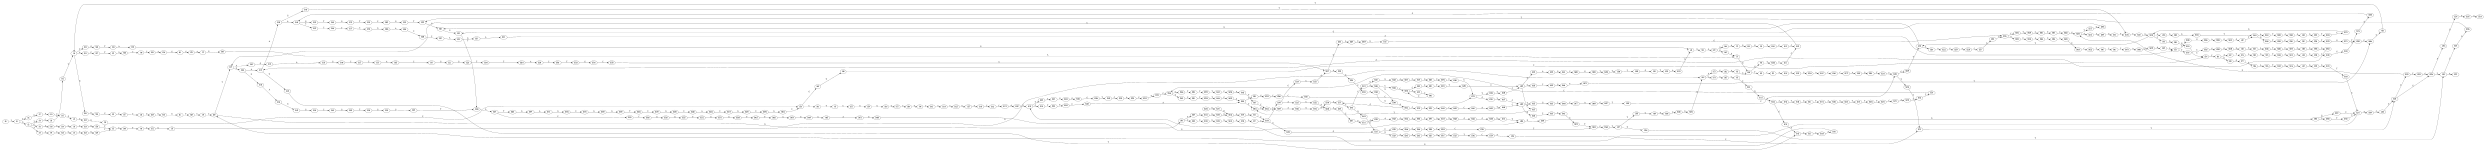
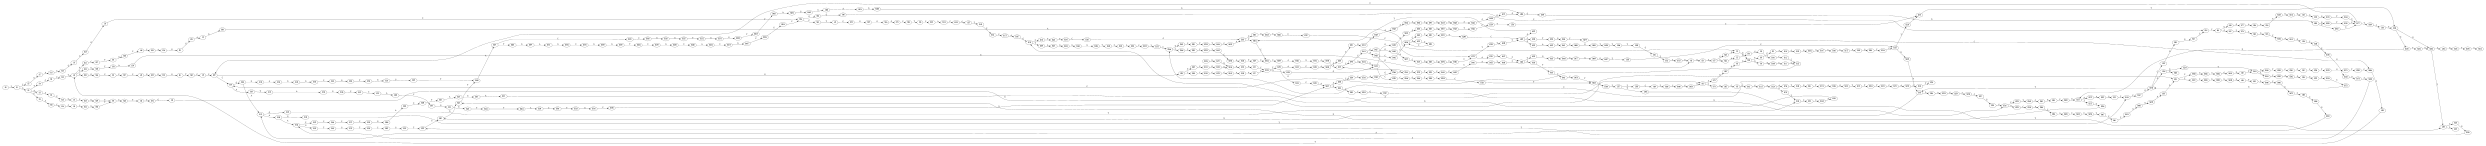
  strict digraph {
    fontname="PT Serif"
    rankdir=LR
    node [fontname="PT Serif"]
    edge [fontname="PT Serif"]
    S0
    S1
    S2
    S3
    S4
    S5
    S6
    S7
    S8
    S9
    S10
    S11
    S12
    S13
    S14
    S15
    S16
    S17
    S18
    S19
    S20
    S21
    S22
    S23
    S24
    S25
    S26
    S27
    S28
    S29
    S30
    S31
    S32
    S33
    S34
    S35
    S36
    S37
    S38
    S39
    S40
    S41
    S42
    S43
    S44
    S45
    S46
    S47
    S48
    S49
    S50
    S51
    S52
    S53
    S54
    S55
    S56
    S57
    S58
    S59
    S60
    S61
    S62
    S63
    S64
    S65
    S66
    S67
    S68
    S69
    S70
    S71
    S72
    S73
    S74
    S75
    S76
    S77
    S78
    S79
    S80
    S81
    S82
    S83
    S84
    S85
    S86
    S87
    S88
    S89
    S90
    S91
    S92
    S93
    S94
    S95
    S96
    S97
    S98
    S99
    S100
    S101
    S102
    S103
    S104
    S105
    S106
    S107
    S108
    S109
    S110
    S111
    S112
    S113
    S114
    S115
    S116
    S117
    S118
    S119
    S120
    S121
    S122
    S123
    S124
    S125
    S126
    S127
    S128
    S129
    S130
    S131
    S132
    S133
    S134
    S135
    S136
    S137
    S138
    S139
    S140
    S141
    S142
    S143
    S144
    S145
    S146
    S147
    S148
    S149
    S150
    S151
    S152
    S153
    S154
    S155
    S156
    S157
    S158
    S159
    S160
    S161
    S162
    S163
    S164
    S165
    S166
    S167
    S168
    S169
    S170
    S171
    S172
    S173
    S174
    S175
    S176
    S177
    S178
    S179
    S180
    S181
    S182
    S183
    S184
    S185
    S186
    S187
    S188
    S189
    S190
    S191
    S192
    S193
    S194
    S195
    S196
    S197
    S198
    S199
    S200
    S201
    S202
    S203
    S204
    S205
    S206
    S207
    S208
    S209
    S210
    S211
    S212
    S213
    S214
    S215
    S216
    S217
    S218
    S219
    S220
    S221
    S222
    S223
    S224
    S225
    S226
    S227
    S228
    S229
    S230
    S231
    S232
    S233
    S234
    S235
    S236
    S237
    S238
    S239
    S240
    S241
    S242
    S243
    S244
    S245
    S246
    S247
    S248
    S249
    S250
    S251
    S252
    S253
    S254
    S255
    S257
    S258
    S259
    S260
    S261
    S262
    S263
    S264
    S265
    S266
    S267
    S268
    S269
    S270
    S271
    S272
    S273
    S274
    S275
    S276
    S256
    S277
    S278
    S279
    S280
    S281
    S282
    S283
    S284
    S285
    S286
    S287
    S288
    S289
    S290
    S291
    S292
    S293
    S294
    S295
    S296
    S297
    S298
    S299
    S300
    S301
    S302
    S303
    S304
    S305
    S306
    S307
    S308
    S309
    S310
    S311
    S312
    S313
    S314
    S315
    S316
    S317
    S318
    S319
    S320
    S321
    S322
    S323
    S324
    S325
    S326
    S327
    S328
    S329
    S330
    S331
    S332
    S333
    S334
    S335
    S336
    S337
    S338
    S339
    S340
    S341
    S342
    S343
    S344
    S345
    S346
    S347
    S348
    S349
    S350
    S351
    S352
    S353
    S354
    S355
    S356
    S357
    S358
    S359
    S360
    S361
    S362
    S363
    S364
    S365
    S366
    S367
    S368
    S369
    S370
    S371
    S372
    S373
    S374
    S375
    S376
    S377
    S378
    S379
    S380
    S381
    S382
    S383
    S384
    S385
    S386
    S387
    S388
    S389
    S390
    S391
    S392
    S393
    S394
    S395
    n397 [label=S796]
    S397
    S398
    S399
    S400
    S401
    S402
    S403
    S404
    S405
    S406
    S407
    S408
    S409
    S410
    S411
    S412
    S413
    S414
    S415
    S416
    S417
    S418
    S419
    S420
    S421
    S422
    S423
    S424
    S425
    S426
    S427
    n429 [label=S828]
    S429
    S430
    S431
    S432
    S433
    S434
    S435
    S436
    S437
    S438
    S439
    S440
    S441
    S442
    S443
    S444
    S445
    S446
    S447
    S448
    S449
    S450
    S451
    S452
    S453
    S454
    S455
    S456
    S457
    S458
    S459
    S460
    S461
    S462
    S463
    S464
    S465
    S466
    S467
    S468
    S469
    S470
    S471
    S472
    S473
    S474
    S475
    S476
    S477
    S478
    S479
    S480
    S481
    S482
    S483
    S484
    S485
    S486
    S487
    S488
    S489
    S490
    S491
    S492
    S493
    S494
    S495
    S496
    S497
    S498
    S499
    S500
    S501
    S502
    S503
    S504
    S505
    S506
    S507
    S508
    S509
    S510
    S511
    S512
    S513
    S0 -> S1 [label=T]
    S1 -> S2 [label=G]
    S1 -> S3 [label=C]
    S2 -> S4 [label=T]
    S2 -> S5 [label=A]
    S2 -> S6 [label=G]
    S3 -> S7 [label=G]
    S4 -> S8 [label=C]
    S5 -> S9 [label=A]
    S6 -> S10 [label=A]
    S7 -> S11 [label=A]
    S8 -> S12 [label=C]
    S9 -> S13 [label=C]
    S10 -> S14 [label=C]
    S11 -> S15 [label=C]
    S12 -> S16 [label=T]
    S13 -> S17 [label=C]
    S14 -> S18 [label=C]
    S15 -> S19 [label=G]
    S16 -> S20 [label=G]
    S16 -> S21 [label=A]
    S16 -> S22 [label=T]
    S17 -> S23 [label=C]
    S18 -> S24 [label=C]
    S19 -> S25 [label=C]
    S20 -> S26 [label=G]
    S21 -> S27 [label=C]
    S22 -> S28 [label=G]
    S23 -> S29 [label=G]
    S24 -> S30 [label=G]
    S25 -> S31 [label=G]
    S26 -> S32 [label=C]
    S27 -> S33 [label=T]
    S28 -> S34 [label=T]
    S29 -> S35 [label=T]
    S30 -> S35 [label=T]
    S31 -> S36 [label=C]
    S32 -> S37 [label=C]
    S33 -> S38 [label=A]
    S34 -> S39 [label=A]
    S35 -> S40 [label=C]
    S36 -> S41 [label=C]
    S36 -> S42 [label=G]
    S37 -> S43 [label=C]
    S38 -> S44 [label=C]
    S39 -> S45 [label=G]
    S40 -> S46 [label=T]
    S41 -> S47 [label=T]
    S42 -> S48 [label=G]
    S43 -> S49 [label=G]
    S44 -> S50 [label=C]
    S45 -> S51 [label=G]
    S46 -> S52 [label=C]
    S47 -> S53 [label=C]
    S48 -> S54 [label=C]
    S49 -> S55 [label=G]
    S50 -> S56 [label=A]
    S51 -> S57 [label=A]
    S52 -> S58 [label=G]
    S53 -> S59 [label=G]
    S54 -> S60 [label=T]
    S55 -> S61 [label=G]
    S56 -> S62 [label=G]
    S57 -> S63 [label=G]
    S57 -> S64 [label=A]
    S58 -> S65 [label=G]
    S59 -> S66 [label=G]
    S60 -> S67 [label=A]
    S60 -> S68 [label=G]
    S61 -> S69 [label=T]
    S62 -> S70 [label=G]
    S63 -> S71 [label=A]
    S64 -> S72 [label=A]
    S65 -> S73 [label=A]
    S65 -> S74 [label=C]
    S66 -> S75 [label=G]
    S67 -> S76 [label=T]
    S68 -> S77 [label=G]
    S69 -> S78 [label=C]
    S70 -> S79 [label=A]
    S71 -> S80 [label=G]
    S72 -> S81 [label=G]
    S73 -> S82 [label=G]
    S74 -> S83 [label=A]
    S75 -> S84 [label=C]
    S76 -> S85 [label=A]
    S77 -> S86 [label=A]
    S78 -> S87 [label=C]
    S79 -> S88 [label=G]
    S80 -> S89 [label=T]
    S80 -> S90 [label=G]
    S81 -> S91 [label=G]
    S82 -> S92 [label=A]
    S83 -> S93 [label=C]
    S84 -> S94 [label=T]
    S85 -> S95 [label=G]
    S86 -> S96 [label=A]
    S87 -> S97 [label=C]
    S87 -> S98 [label=G]
    S88 -> S71 [label=A]
    S89 -> S99 [label=C]
    S90 -> S100 [label=T]
    S91 -> S101 [label=T]
    S92 -> S80 [label=G]
    S93 -> S102 [label=C]
    S94 -> S103 [label=C]
    S95 -> S104 [label=T]
    S96 -> S105 [label=T]
    S97 -> S106 [label=G]
    S97 -> S107 [label=A]
    S98 -> S108 [label=C]
    S98 -> S109 [label=T]
    S99 -> S110 [label=A]
    S100 -> S111 [label=C]
    S101 -> S112 [label=C]
    S102 -> S113 [label=G]
    S103 -> S114 [label=A]
    S104 -> S115 [label=A]
    S105 -> S116 [label=G]
    S106 -> S117 [label=A]
    S106 -> S118 [label=G]
    S107 -> S119 [label=G]
    S108 -> S120 [label=C]
    S109 -> S121 [label=C]
    S110 -> S122 [label=G]
    S111 -> S123 [label=C]
    S112 -> S123 [label=C]
    S113 -> S124 [label=A]
    S114 -> S125 [label=C]
    S115 -> S126 [label=G]
    S116 -> S127 [label=G]
    S117 -> S128 [label=A]
    S117 -> S129 [label=G]
    S118 -> S130 [label=A]
    S119 -> S131 [label=A]
    S120 -> S132 [label=G]
    S121 -> S133 [label=G]
    S122 -> S134 [label=G]
    S123 -> S97 [label=C]
    S124 -> S135 [label=G]
    S124 -> S136 [label=A]
    S125 -> S137 [label=G]
    S126 -> S138 [label=C]
    S127 -> S139 [label=G]
    S128 -> S140 [label=A]
    S128 -> S141 [label=G]
    S129 -> S142 [label=T]
    S130 -> S143 [label=G]
    S131 -> S144 [label=G]
    S132 -> S145 [label=G]
    S133 -> S146 [label=G]
    S134 -> S147 [label=A]
    S135 -> S142 [label=T]
    S136 -> S148 [label=T]
    S137 -> S149 [label=T]
    S138 -> S150 [label=C]
    S139 -> S151 [label=G]
    S140 -> S152 [label=G]
    S140 -> S153 [label=C]
    S141 -> S154 [label=T]
    S142 -> S155 [label=C]
    S143 -> S156 [label=G]
    S144 -> S157 [label=C]
    S145 -> S158 [label=A]
    S146 -> S159 [label=A]
    S147 -> S160 [label=C]
    S148 -> S161 [label=G]
    S149 -> S162 [label=C]
    S150 -> S163 [label=G]
    S151 -> S164 [label=T]
    S152 -> S165 [label=T]
    S153 -> S166 [label=C]
    S154 -> S167 [label=C]
    S155 -> S168 [label=C]
    S156 -> S169 [label=C]
    S157 -> S170 [label=C]
    S158 -> S171 [label=A]
    S159 -> S172 [label=A]
    S160 -> S173 [label=C]
    S161 -> S174 [label=T]
    S162 -> S175 [label=C]
    S163 -> S176 [label=A]
    S164 -> S177 [label=C]
    S165 -> S178 [label=G]
    S166 -> S179 [label=C]
    S167 -> S180 [label=G]
    S168 -> S181 [label=A]
    S169 -> S182 [label=G]
    S170 -> S183 [label=A]
    S171 -> S184 [label=C]
    S172 -> S184 [label=C]
    S173 -> S185 [label=A]
    S174 -> S186 [label=A]
    S175 -> S187 [label=A]
    S176 -> S188 [label=A]
    S177 -> S87 [label=C]
    S177 -> S189 [label=T]
    S178 -> S190 [label=T]
    S179 -> S191 [label=C]
    S180 -> S192 [label=C]
    S180 -> S193 [label=T]
    S180 -> S194 [label=A]
    S181 -> S195 [label=G]
    S182 -> S196 [label=T]
    S183 -> S197 [label=C]
    S184 -> S198 [label=A]
    S184 -> S199 [label=T]
    S185 -> S200 [label=G]
    S186 -> S201 [label=G]
    S187 -> S195 [label=G]
    S188 -> S140 [label=A]
    S189 -> S202 [label=C]
    S190 -> S203 [label=C]
    S191 -> S204 [label=G]
    S192 -> S205 [label=G]
    S193 -> S206 [label=A]
    S193 -> S207 [label=G]
    S194 -> S208 [label=G]
    S195 -> S209 [label=T]
    S195 -> S210 [label=C]
    S196 -> S211 [label=G]
    S197 -> S212 [label=G]
    S198 -> S213 [label=G]
    S199 -> S214 [label=G]
    S199 -> S215 [label=A]
    S200 -> S216 [label=T]
    S201 -> S217 [label=T]
    S202 -> S218 [label=T]
    S203 -> S219 [label=G]
    S204 -> S220 [label=A]
    S205 -> S221 [label=G]
    S206 -> S222 [label=A]
    S207 -> S223 [label=G]
-   S208 -> S224 [label=G]
+   S194 -> S224 [label=G]
    S209 -> S225 [label=A]
    S210 -> S226 [label=T]
    S211 -> S227 [label=G]
    S212 -> S228 [label=G]
    S213 -> S229 [label=G]
    S213 -> S230 [label=C]
    S214 -> S231 [label=C]
    S215 -> S232 [label=C]
    S216 -> S233 [label=C]
    S217 -> S234 [label=T]
    S218 -> S235 [label=C]
    S218 -> S236 [label=G]
    S219 -> S237 [label=T]
    S220 -> S238 [label=C]
    S221 -> S54 [label=C]
    S222 -> S239 [label=G]
    S223 -> S240 [label=T]
    S224 -> S241 [label=T]
    S225 -> S242 [label=G]
    S226 -> S243 [label=T]
    S227 -> S240 [label=T]
    S228 -> S244 [label=T]
    S229 -> S245 [label=A]
    S230 -> S246 [label=C]
    S231 -> S247 [label=A]
    S232 -> S248 [label=A]
    S233 -> S249 [label=G]
    S233 -> S250 [label=T]
    S234 -> S251 [label=T]
    S235 -> S252 [label=T]
    S235 -> S253 [label=G]
    S236 -> S254 [label=A]
    S236 -> S255 [label=T]
    S237 -> S207 [label=G]
    S238 -> S257 [label=T]
    S239 -> S258 [label=A]
    S240 -> S259 [label=A]
    S241 -> S260 [label=G]
    S241 -> S261 [label=A]
    S242 -> S262 [label=G]
    S243 -> S263 [label=C]
    S244 -> S264 [label=T]
    S245 -> S265 [label=A]
    S246 -> S266 [label=G]
    S247 -> S267 [label=G]
    S247 -> S268 [label=A]
    S248 -> S269 [label=A]
    S249 -> S193 [label=T]
    S250 -> S270 [label=C]
    S251 -> S271 [label=C]
    S252 -> S236 [label=G]
    S253 -> S272 [label=A]
    S253 -> S273 [label=T]
    S254 -> S274 [label=G]
    S255 -> S275 [label=A]
    S255 -> S276 [label=C]
    S257 -> S278 [label=A]
    S258 -> S279 [label=C]
    S259 -> S280 [label=T]
    S259 -> S281 [label=C]
    S260 -> S282 [label=T]
    S261 -> S283 [label=T]
    S262 -> S284 [label=G]
    S263 -> S285 [label=A]
    S264 -> S286 [label=A]
    S265 -> S287 [label=T]
    S266 -> S288 [label=T]
    S267 -> S289 [label=A]
    S268 -> S290 [label=C]
    S269 -> S291 [label=C]
    S270 -> S218 [label=T]
    S271 -> S292 [label=A]
    S272 -> S293 [label=A]
    S273 -> S294 [label=G]
    S274 -> S295 [label=T]
    S276 -> S296 [label=G]
    S256 -> S277 [label=G]
    S277 -> S146 [label=G]
    S278 -> S297 [label=G]
    S279 -> S298 [label=G]
    S280 -> S299 [label=G]
    S281 -> S300 [label=C]
    S282 -> S301 [label=C]
    S283 -> S302 [label=A]
    S284 -> S303 [label=T]
    S285 -> S304 [label=T]
    S285 -> S305 [label=C]
    S286 -> S306 [label=C]
    S287 -> S307 [label=A]
    S288 -> S308 [label=C]
    S289 -> S309 [label=C]
    S290 -> S310 [label=C]
    S291 -> S311 [label=G]
    S292 -> S312 [label=C]
    S293 -> S313 [label=G]
    S294 -> S223 [label=G]
    S295 -> S314 [label=A]
    S296 -> S237 [label=T]
    S297 -> S315 [label=A]
    S298 -> S316 [label=G]
    S299 -> S317 [label=A]
    S300 -> S318 [label=G]
    S301 -> S319 [label=C]
    S302 -> S320 [label=A]
    S303 -> S321 [label=C]
    S304 -> S322 [label=C]
    S305 -> S323 [label=G]
    S306 -> S324 [label=T]
    S307 -> S325 [label=G]
    S308 -> S326 [label=C]
    S309 -> S327 [label=G]
    S310 -> S328 [label=A]
    S311 -> S329 [label=A]
    S312 -> S330 [label=T]
    S313 -> S154 [label=T]
    S315 -> S331 [label=A]
    S316 -> S332 [label=C]
    S316 -> S333 [label=A]
    S317 -> S334 [label=G]
    S318 -> S335 [label=G]
    S319 -> S336 [label=C]
    S320 -> S337 [label=G]
    S321 -> S338 [label=A]
    S322 -> S339 [label=C]
    S323 -> S340 [label=C]
    S324 -> S341 [label=G]
    S325 -> S342 [label=T]
    S326 -> S343 [label=T]
    S327 -> S316 [label=G]
    S328 -> S344 [label=G]
    S329 -> S345 [label=A]
    S330 -> S346 [label=C]
    S331 -> S347 [label=T]
    S331 -> S348 [label=C]
    S332 -> S349 [label=T]
    S333 -> S350 [label=C]
    S334 -> S351 [label=C]
    S335 -> S352 [label=T]
    S336 -> S353 [label=T]
    S337 -> S354 [label=T]
    S338 -> S355 [label=C]
    S339 -> S356 [label=A]
    S340 -> S357 [label=C]
    S341 -> S358 [label=C]
    S342 -> S359 [label=C]
    S343 -> S360 [label=C]
    S344 -> S361 [label=A]
    S345 -> S362 [label=A]
    S346 -> S363 [label=G]
    S346 -> S364 [label=C]
    S347 -> S365 [label=C]
    S348 -> S366 [label=G]
    S349 -> S367 [label=C]
    S350 -> S368 [label=A]
    S351 -> S369 [label=G]
    S352 -> S370 [label=G]
    S353 -> S371 [label=G]
    S354 -> S372 [label=C]
    S355 -> S373 [label=T]
    S356 -> S374 [label=G]
    S357 -> S375 [label=C]
    S358 -> S247 [label=A]
    S359 -> S376 [label=T]
    S360 -> S377 [label=T]
    S361 -> S378 [label=C]
    S361 -> S379 [label=A]
    S362 -> S380 [label=A]
    S363 -> S381 [label=C]
    S364 -> S382 [label=T]
    S365 -> S383 [label=G]
    S366 -> S384 [label=A]
    S367 -> S385 [label=T]
    S368 -> S386 [label=C]
    S369 -> S387 [label=G]
    S370 -> S388 [label=G]
    S371 -> S389 [label=T]
    S372 -> S180 [label=G]
    S373 -> S346 [label=C]
    S374 -> S390 [label=A]
    S375 -> S391 [label=A]
    S375 -> S392 [label=T]
    S376 -> S270 [label=C]
    S377 -> S393 [label=T]
    S377 -> S394 [label=G]
    S378 -> S395 [label=T]
    S379 -> n397 [label=C]
    S380 -> S397 [label=C]
    S381 -> S398 [label=T]
    S382 -> S399 [label=T]
    S383 -> S400 [label=G]
    S384 -> S401 [label=G]
    S385 -> S402 [label=C]
    S386 -> S403 [label=A]
    S387 -> S404 [label=T]
    S388 -> S405 [label=T]
    S389 -> S406 [label=C]
    S390 -> S379 [label=A]
    S391 -> S407 [label=T]
    S392 -> S408 [label=T]
    S393 -> S409 [label=C]
    S394 -> S255 [label=T]
    S395 -> S410 [label=C]
    n397 -> S411 [label=C]
    n397 -> S412 [label=A]
    S397 -> S413 [label=A]
    S398 -> S414 [label=T]
    S399 -> S415 [label=T]
    S400 -> S416 [label=G]
    S401 -> S417 [label=G]
    S402 -> S253 [label=G]
    S403 -> S418 [label=C]
    S404 -> S419 [label=C]
    S405 -> S420 [label=T]
    S406 -> S421 [label=C]
    S407 -> S422 [label=C]
    S408 -> S423 [label=C]
    S409 -> S424 [label=T]
    S410 -> S425 [label=C]
    S411 -> S426 [label=A]
    S411 -> S427 [label=G]
    S412 -> S213 [label=G]
    S413 -> n429 [label=G]
    S414 -> S429 [label=C]
    S415 -> S430 [label=C]
    S416 -> S431 [label=T]
    S417 -> S241 [label=T]
    S418 -> S432 [label=C]
    S419 -> S433 [label=G]
    S420 -> S434 [label=A]
    S421 -> S16 [label=T]
    S422 -> S435 [label=T]
    S422 -> S436 [label=G]
    S423 -> S437 [label=A]
    S423 -> S438 [label=C]
    S423 -> S439 [label=G]
    S424 -> S440 [label=C]
    S425 -> S441 [label=C]
    S426 -> S344 [label=G]
    S426 -> S442 [label=C]
    S427 -> S443 [label=G]
    n429 -> S444 [label=A]
    S429 -> S285 [label=A]
    S430 -> S445 [label=A]
    S431 -> S446 [label=A]
    S432 -> S447 [label=T]
    S433 -> S448 [label=C]
    S434 -> S449 [label=G]
    S435 -> S450 [label=G]
    S436 -> S451 [label=T]
    S437 -> S304 [label=T]
    S438 -> S452 [label=T]
    S439 -> S453 [label=A]
    S440 -> S454 [label=G]
    S441 -> S455 [label=A]
    S442 -> S456 [label=C]
    S443 -> S457 [label=A]
    S444 -> S458 [label=A]
    S445 -> S459 [label=T]
    S446 -> S460 [label=T]
    S447 -> S461 [label=C]
    S448 -> S462 [label=A]
    S449 -> S463 [label=A]
    S450 -> S464 [label=C]
    S451 -> S465 [label=C]
    S452 -> S466 [label=G]
    S453 -> S467 [label=G]
    S454 -> S65 [label=G]
    S455 -> S468 [label=T]
    S456 -> S469 [label=C]
    S456 -> S470 [label=A]
    S457 -> S471 [label=C]
    S458 -> S472 [label=G]
    S459 -> S322 [label=C]
    S460 -> S473 [label=C]
    S461 -> S474 [label=T]
    S462 -> S475 [label=C]
    S463 -> S476 [label=A]
    S464 -> S477 [label=C]
    S465 -> S478 [label=C]
    S466 -> S479 [label=T]
    S467 -> S480 [label=C]
    S468 -> S422 [label=C]
    S469 -> S481 [label=C]
    S470 -> S482 [label=C]
    S471 -> S483 [label=G]
    S472 -> S484 [label=G]
    S473 -> S485 [label=C]
    S474 -> S486 [label=A]
    S475 -> S487 [label=G]
    S476 -> S488 [label=G]
    S477 -> S489 [label=A]
    S478 -> S343 [label=T]
    S479 -> S406 [label=C]
    S480 -> S490 [label=G]
    S481 -> S491 [label=T]
    S482 -> S456 [label=C]
    S483 -> S492 [label=C]
    S484 -> S493 [label=G]
    S485 -> S494 [label=C]
    S486 -> S495 [label=G]
    S487 -> S496 [label=C]
    S488 -> S484 [label=G]
    S489 -> S497 [label=G]
    S490 -> S498 [label=T]
    S491 -> S499 [label=T]
    S492 -> S500 [label=C]
    S493 -> S501 [label=G]
    S494 -> S502 [label=G]
    S495 -> S503 [label=A]
    S496 -> S504 [label=G]
    S497 -> S505 [label=T]
    S498 -> S506 [label=T]
    S499 -> S423 [label=C]
    S500 -> S375 [label=C]
    S501 -> S507 [label=G]
    S501 -> S508 [label=G]
    S502 -> S117 [label=A]
    S503 -> S331 [label=A]
    S504 -> S36 [label=C]
    S505 -> S233 [label=C]
    S506 -> S509 [label=T]
    S507 -> S177 [label=C]
    S508 -> S510 [label=T]
    S509 -> S511 [label=G]
    S510 -> S177 [label=C]
    S511 -> S512 [label=T]
    S512 -> S513 [label=A]
    S513 -> S45 [label=G]
  }
